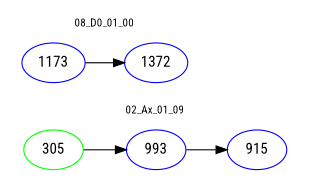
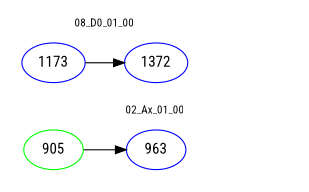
  digraph {
    fontname="Roboto Condensed"
    rankdir=LR
    node [color=blue fontname="Roboto Condensed"]
    edge [color=black fontname="Roboto Condensed"]
-   n1 [color=green label=305]
-   n2 [label=993]
-   n3 [label=915]
+   n1 [color=green label=905]
+   n2 [label=963]
    n4 [label=1173]
    n5 [label=1372]
    subgraph cluster_1 {
      color=white
      fontsize=10
-     label="02_Ax_01_09"
+     label="02_Ax_01_00"
      n1
      n2
-     n3
    }
    subgraph cluster_2 {
      color=white
      fontsize=10
      label="08_D0_01_00"
      n4
      n5
    }
    n1 -> n2
-   n2 -> n3
    n4 -> n5
  }
